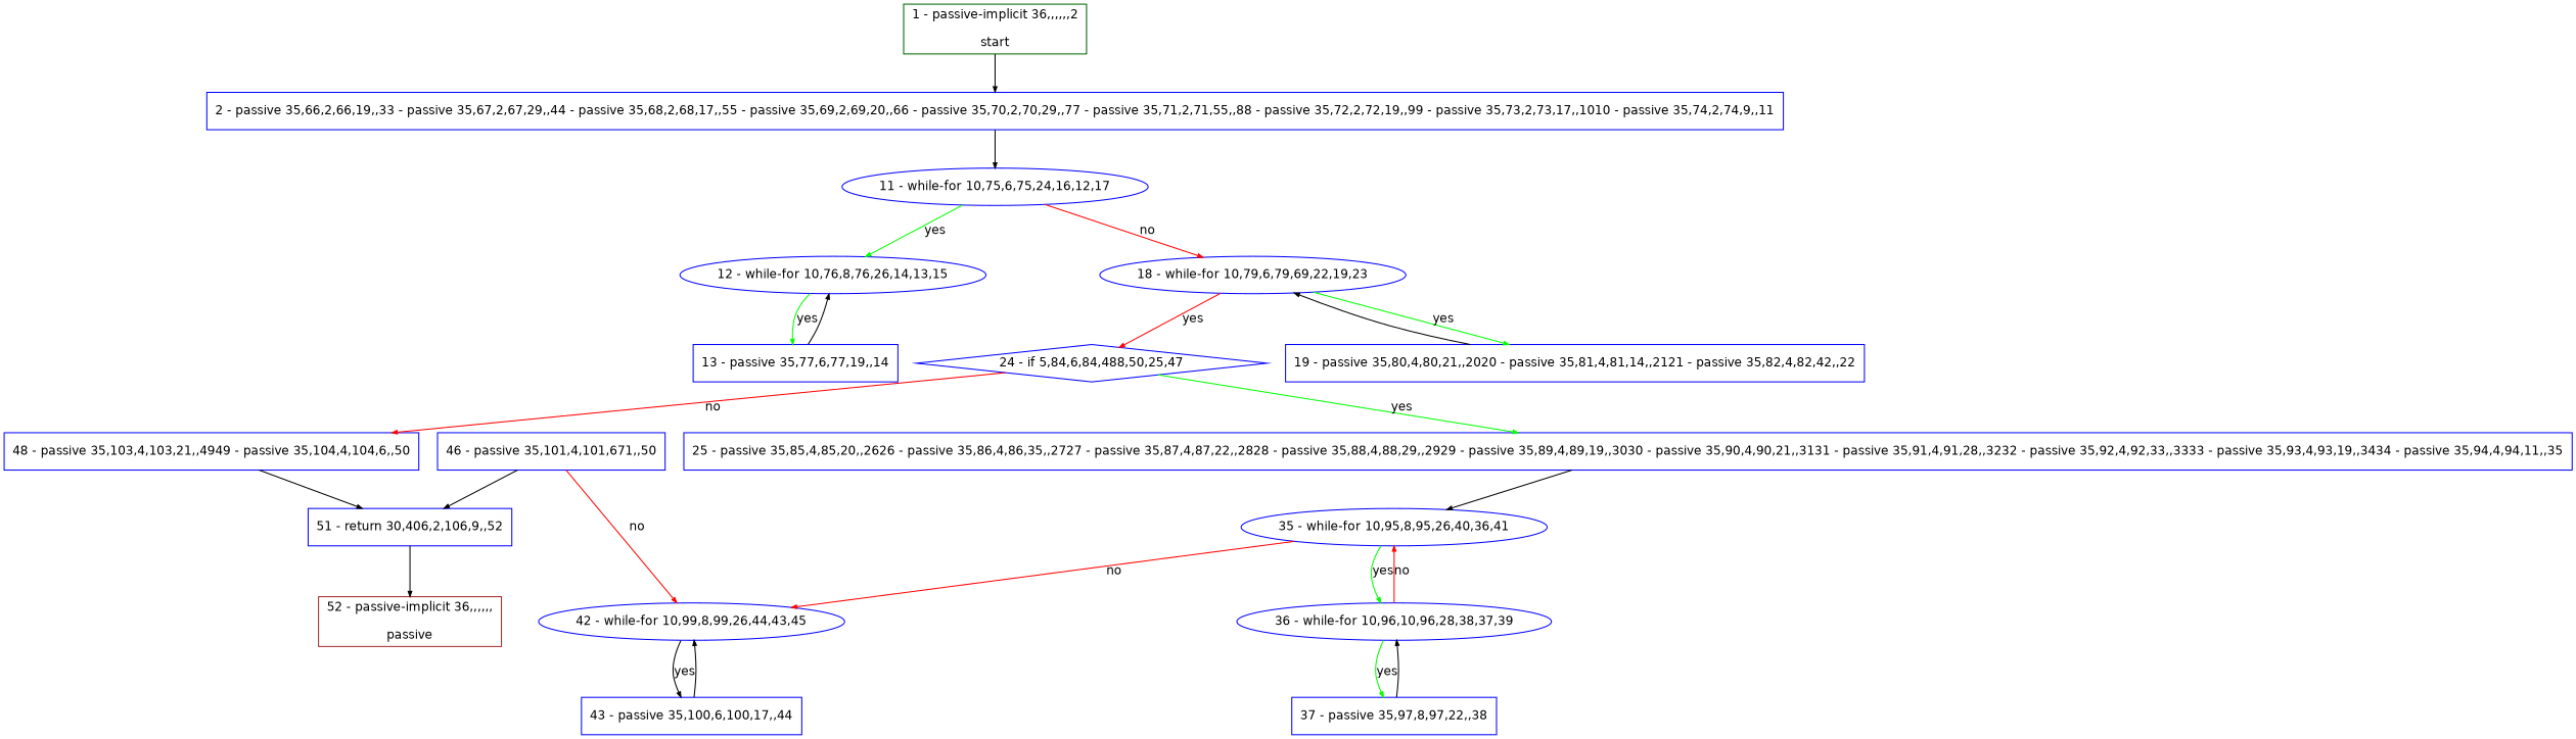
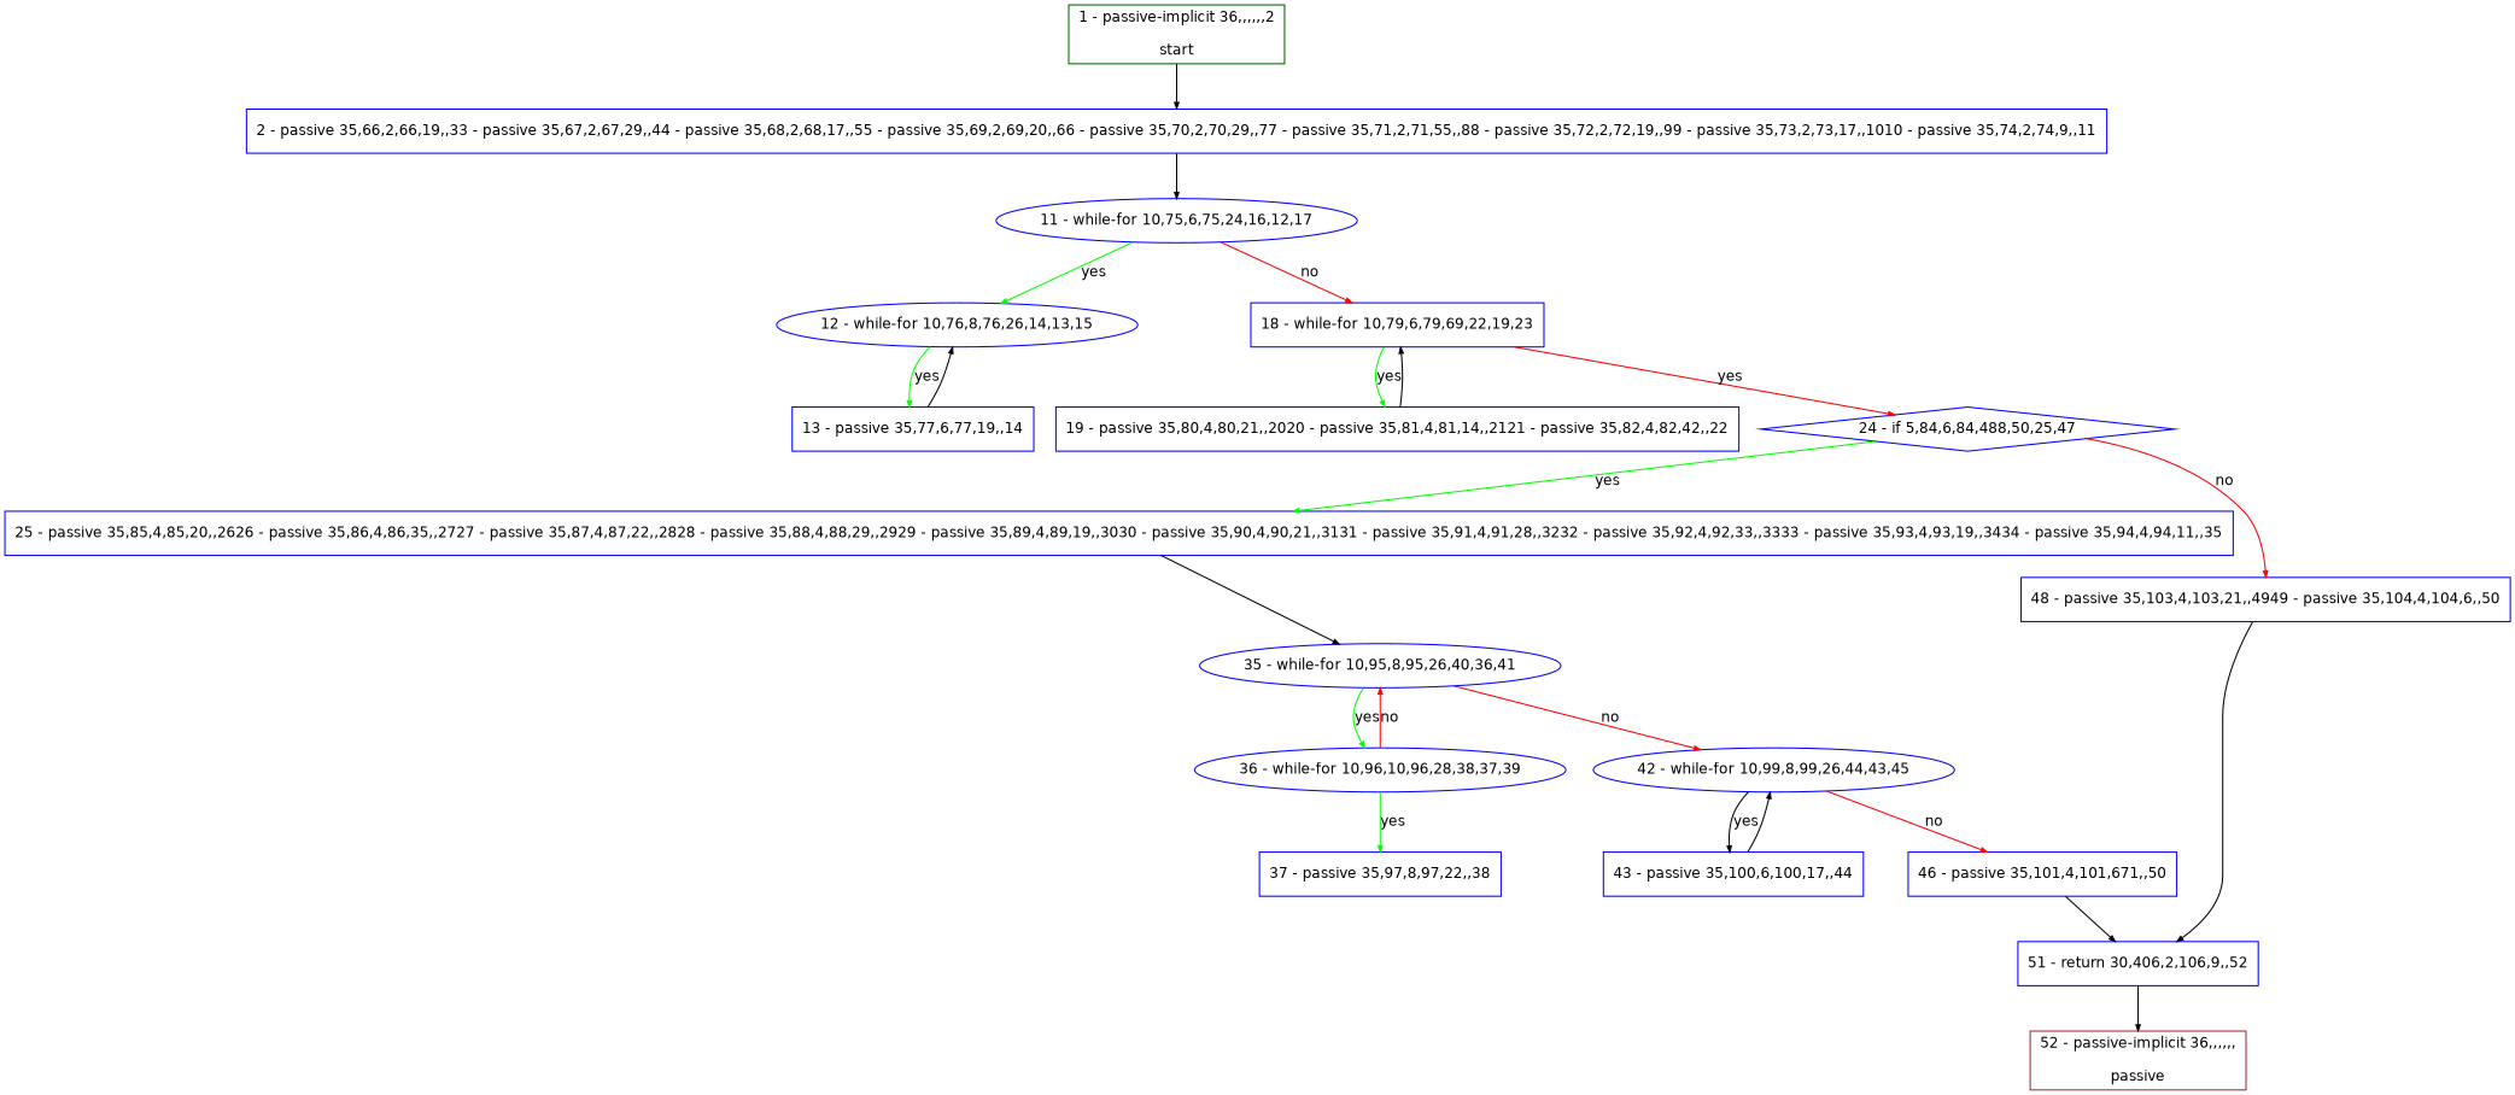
  digraph {
    bgcolor=white
    compound=true
    fillcolor="#FFFFCC"
    fontname="DejaVu Sans"
    fontsize=12
    pack=true
    packmode=clust
    style="rounded,filled"
    node [color="#0000ff" compound=true fillcolor="#ffffff" fixedsize=false fontname="DejaVu Sans" fontsize=12 node_initialized=no shape=box style=filled]
    edge [arrowhead=normal arrowsize=0.5 arrowtail=none color="#000000" compound=true dir=forward fontcolor=black fontname="DejaVu Sans" fontsize=12]
    n1 [label="2 - passive 35,66,2,66,19,,33 - passive 35,67,2,67,29,,44 - passive 35,68,2,68,17,,55 - passive 35,69,2,69,20,,66 - passive 35,70,2,70,29,,77 - passive 35,71,2,71,55,,88 - passive 35,72,2,72,19,,99 - passive 35,73,2,73,17,,1010 - passive 35,74,2,74,9,,11"]
    n2 [label="11 - while-for 10,75,6,75,24,16,12,17" shape=oval]
    n3 [label="12 - while-for 10,76,8,76,26,14,13,15" shape=oval]
-   n4 [label="18 - while-for 10,79,6,79,69,22,19,23" shape=oval]
+   n4 [label="18 - while-for 10,79,6,79,69,22,19,23"]
    n5 [color="#006400" label="1 - passive-implicit 36,,,,,,2\n\nstart"]
    n6 [label="13 - passive 35,77,6,77,19,,14"]
    n7 [label="19 - passive 35,80,4,80,21,,2020 - passive 35,81,4,81,14,,2121 - passive 35,82,4,82,42,,22"]
    n8 [label="24 - if 5,84,6,84,488,50,25,47" shape=diamond]
    n9 [label="25 - passive 35,85,4,85,20,,2626 - passive 35,86,4,86,35,,2727 - passive 35,87,4,87,22,,2828 - passive 35,88,4,88,29,,2929 - passive 35,89,4,89,19,,3030 - passive 35,90,4,90,21,,3131 - passive 35,91,4,91,28,,3232 - passive 35,92,4,92,33,,3333 - passive 35,93,4,93,19,,3434 - passive 35,94,4,94,11,,35"]
    n10 [label="48 - passive 35,103,4,103,21,,4949 - passive 35,104,4,104,6,,50"]
    n11 [label="35 - while-for 10,95,8,95,26,40,36,41" shape=oval]
    n12 [label="51 - return 30,406,2,106,9,,52"]
    n13 [label="36 - while-for 10,96,10,96,28,38,37,39" shape=oval]
    n14 [label="42 - while-for 10,99,8,99,26,44,43,45" shape=oval]
    n15 [color="#a52a2a" label="52 - passive-implicit 36,,,,,,\n\npassive"]
    n16 [label="37 - passive 35,97,8,97,22,,38"]
    n17 [label="43 - passive 35,100,6,100,17,,44"]
    n18 [label="46 - passive 35,101,4,101,671,,50"]
    n1 -> n2
    n2 -> n3 [color="#00ff00" label=yes]
    n2 -> n4 [color="#ff0000" label=no]
    n3 -> n6 [color="#00ff00" label=yes]
    n4 -> n7 [color="#00ff00" label=yes]
    n4 -> n8 [color="#ff0000" label=yes]
    n5 -> n1
    n6 -> n3
    n7 -> n4
    n8 -> n9 [color="#00ff00" label=yes]
    n8 -> n10 [color="#ff0000" label=no]
    n9 -> n11
    n10 -> n12
    n11 -> n13 [color="#00ff00" label=yes]
    n11 -> n14 [color="#ff0000" label=no]
    n12 -> n15
    n13 -> n11 [color="#ff0000" label=no]
    n13 -> n16 [color="#00ff00" label=yes]
    n14 -> n17 [label=yes]
-   n18 -> n14 [color="#ff0000" label=no]
-   n16 -> n13
+   n14 -> n18 [color="#ff0000" label=no]
    n17 -> n14
    n18 -> n12
  }
